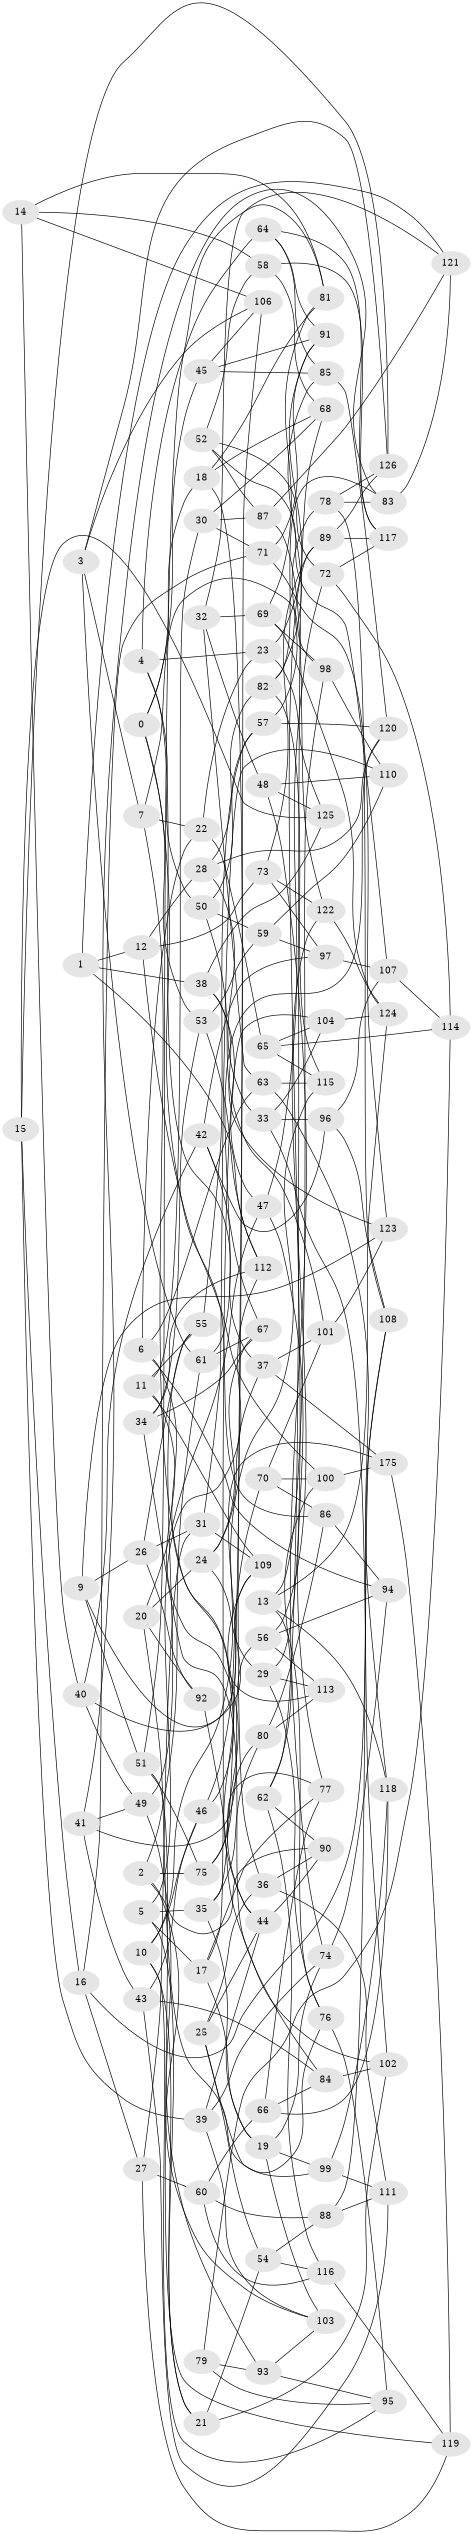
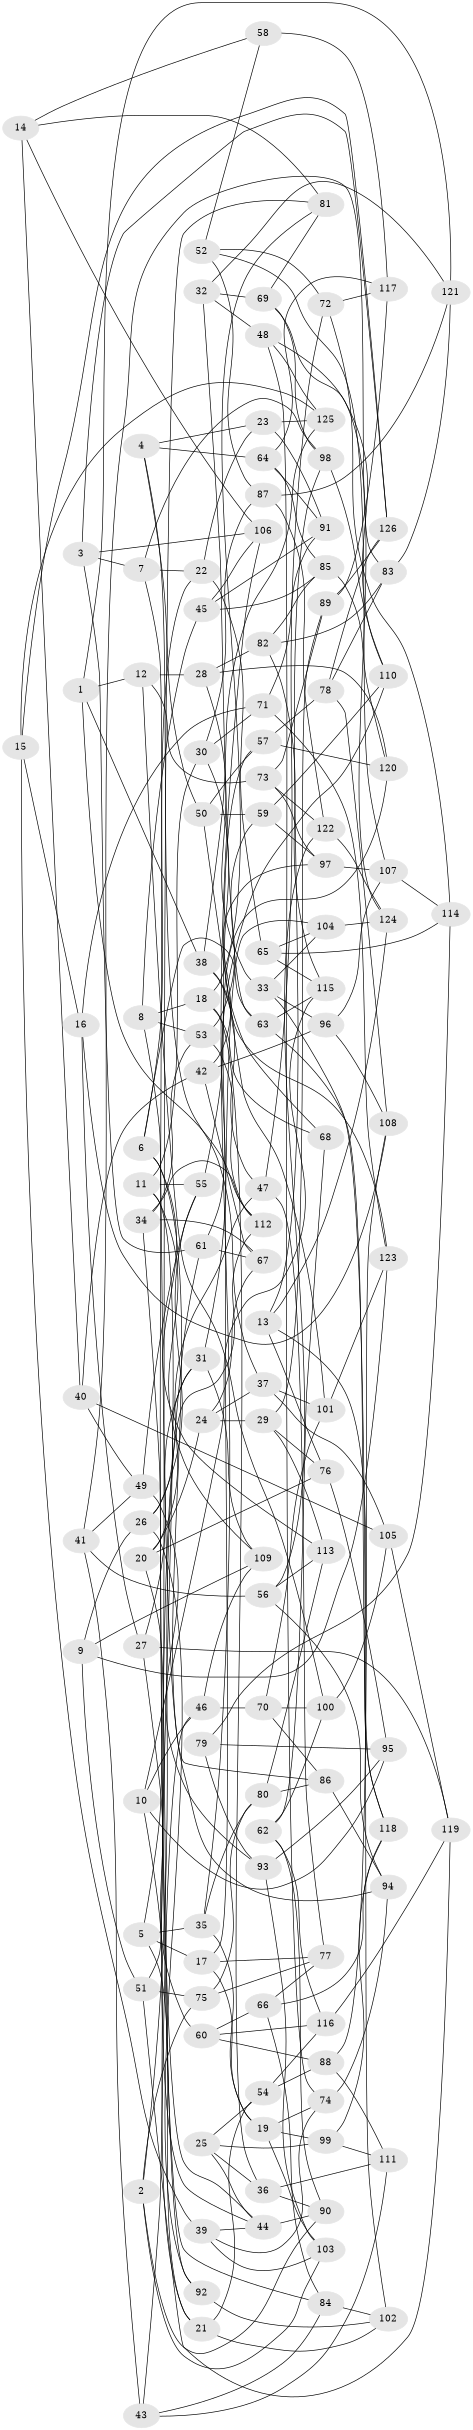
  graph {
    rankdir=LR
    node [color=gray90 style=filled]
    1
    12
    38
    112
    121
    28
    73
    100
    123
    125
    47
    2
    61
    75
    90
    103
    67
    120
    77
    80
    3
    7
    106
    126
    22
    44
    98
    4
    23
    37
    50
    64
    91
    101
-   105 [label=175]
+   105
    57
    59
    85
    117
    5
    17
    21
    35
    19
    104
    54
    102
    6
    63
    94
    113
    65
    115
    118
    110
-   8 [label=0]
+   8
    18
    45
    53
    86
    81
    36
    68
    9
    26
    51
    109
    55
    92
    31
    119
    10
    46
    95
    70
    11
    30
    71
    87
    33
    82
    89
    97
    122
    13
    76
    124
    14
    40
    58
    42
    49
    15
    16
    39
    27
    108
    74
    60
    99
    111
    20
    24
    29
    72
    88
    116
    114
    25
    79
    93
    66
    96
    83
    32
    48
    69
    107
    34
    84
    41
    43
    56
    78
    52
    62
    1 -- 12
    1 -- 38
    1 -- 112
    1 -- 121
    12 -- 28
    12 -- 73
    12 -- 100
    38 -- 123
    38 -- 125
    38 -- 47
    28 -- 120
    28 -- 33
    28 -- 82
    73 -- 89
    73 -- 97
    73 -- 122
    100 -- 105
    47 -- 77
    47 -- 72
    2 -- 61
    2 -- 75
    2 -- 90
    2 -- 103
    61 -- 67
    61 -- 120
    75 -- 77
    75 -- 80
    80 -- 113
    80 -- 86
    3 -- 61
    3 -- 7
    3 -- 106
    3 -- 126
    7 -- 22
    7 -- 44
    7 -- 98
    22 -- 23
    22 -- 65
    44 -- 90
    98 -- 110
    4 -- 23
    4 -- 37
    4 -- 50
    4 -- 64
    23 -- 125
    23 -- 91
    37 -- 101
    37 -- 105
    50 -- 101
    50 -- 57
    50 -- 59
    64 -- 91
    64 -- 85
    64 -- 117
    101 -- 123
    105 -- 119
    57 -- 120
    57 -- 78
    59 -- 110
    59 -- 97
    85 -- 120
    5 -- 112
    5 -- 17
    5 -- 21
    5 -- 35
    17 -- 77
    17 -- 19
    17 -- 104
    21 -- 54
    21 -- 102
    35 -- 80
    35 -- 106
    35 -- 19
    19 -- 103
    19 -- 74
    19 -- 99
    104 -- 124
    54 -- 88
    54 -- 116
    6 -- 22
    6 -- 63
    6 -- 94
    6 -- 113
    63 -- 115
    63 -- 118
    65 -- 104
    65 -- 115
    65 -- 114
    8 -- 18
    8 -- 45
    8 -- 53
    8 -- 86
    18 -- 81
    18 -- 36
    18 -- 68
    45 -- 106
    45 -- 91
    45 -- 85
    53 -- 112
    53 -- 59
    86 -- 94
    36 -- 90
    36 -- 111
    9 -- 123
    9 -- 26
    9 -- 51
    9 -- 109
    26 -- 55
    26 -- 92
    26 -- 31
    51 -- 75
    51 -- 81
    51 -- 119
    55 -- 57
    92 -- 102
    31 -- 110
    31 -- 109
    10 -- 21
    10 -- 115
    10 -- 46
    10 -- 95
    46 -- 109
    46 -- 70
    70 -- 100
    70 -- 101
    70 -- 86
    11 -- 44
    11 -- 109
    11 -- 55
    11 -- 30
    30 -- 68
    30 -- 71
    30 -- 87
    71 -- 123
    71 -- 91
    87 -- 121
    87 -- 122
    33 -- 104
    33 -- 102
    33 -- 96
    82 -- 85
    82 -- 115
    82 -- 83
    89 -- 126
    89 -- 117
    97 -- 107
    122 -- 124
    13 -- 98
    13 -- 118
    13 -- 76
    13 -- 124
    76 -- 95
    14 -- 106
    14 -- 81
    14 -- 40
    14 -- 58
    40 -- 105
    40 -- 42
    40 -- 49
    58 -- 117
-   58 -- 68
    42 -- 67
    42 -- 97
    42 -- 96
    49 -- 55
    49 -- 93
    15 -- 125
    15 -- 126
    15 -- 16
    15 -- 39
    16 -- 71
    16 -- 27
    16 -- 108
    39 -- 103
    39 -- 44
    39 -- 74
    27 -- 31
    27 -- 119
    27 -- 60
    74 -- 94
    60 -- 88
    60 -- 116
    60 -- 66
    99 -- 118
    99 -- 111
    20 -- 47
    20 -- 92
    20 -- 76
    20 -- 24
    24 -- 67
    24 -- 37
    24 -- 29
    29 -- 113
    29 -- 89
    29 -- 76
    72 -- 117
    72 -- 114
    88 -- 108
    88 -- 111
    116 -- 119
    25 -- 44
    25 -- 54
    25 -- 36
    25 -- 99
    79 -- 95
    79 -- 114
    79 -- 93
    93 -- 103
    93 -- 95
    66 -- 77
    66 -- 118
    66 -- 84
    96 -- 108
    96 -- 107
    83 -- 121
    32 -- 121
    32 -- 63
    32 -- 48
    32 -- 69
    48 -- 125
    48 -- 110
    48 -- 74
    69 -- 98
    69 -- 81
    69 -- 124
    107 -- 114
    34 -- 112
    34 -- 67
    34 -- 53
    34 -- 84
    84 -- 102
    41 -- 49
    41 -- 83
    41 -- 43
    41 -- 56
    43 -- 46
    43 -- 111
    43 -- 84
    56 -- 94
    56 -- 113
    56 -- 122
    78 -- 126
    78 -- 108
    78 -- 83
    52 -- 87
    52 -- 58
    52 -- 72
    52 -- 107
    62 -- 100
    62 -- 90
    62 -- 68
    62 -- 116
  }
